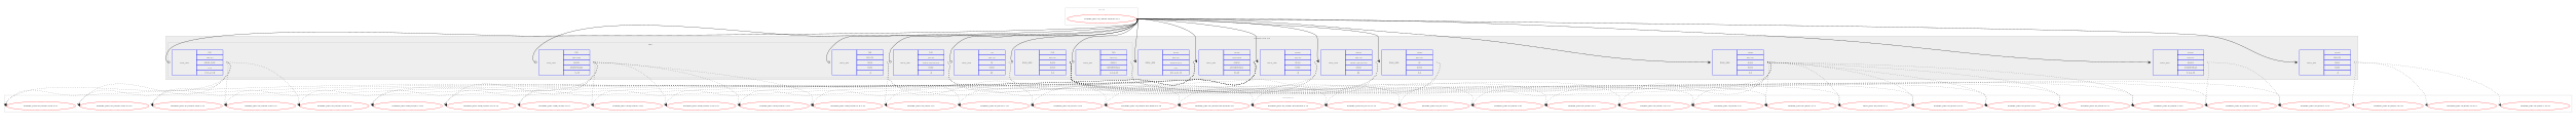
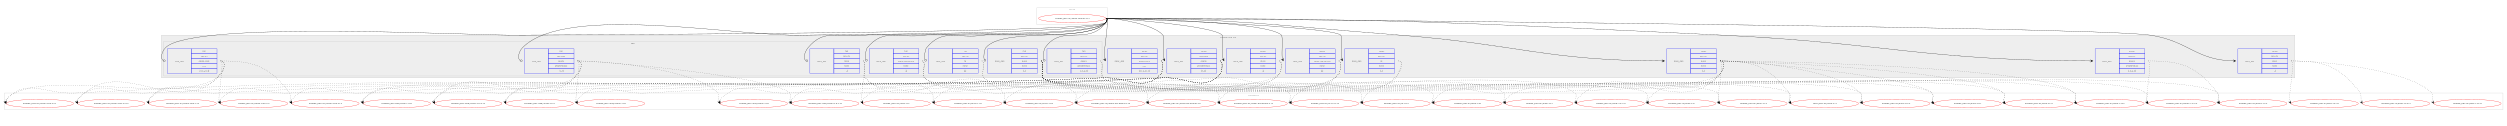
  digraph {
    compound=true
    concentrate=true
    fontname="Comic Neue"
    fontsize=10
    newrank=true
    rankdir=TB
    ranksep=1.5
    node [color=red fontname="Comic Neue" fontsize=10]
    edge [arrowhead=vee fontname="Comic Neue" headport=w style=dotted tailport=e weight=100]
    n1 [label="portage://dev-ml/opam-format-2.1.3" width=4]
    n2 [color=blue label=<<TABLE BORDER="0" CELLBORDER="1" CELLSPACING="0" CELLPADDING="4" WIDTH="220"><TR><TD ROWSPAN="6" CELLPADDING="30">pack_dep</TD></TR><TR><TD WIDTH="110">install</TD></TR><TR><TD>dev-lang</TD></TR><TR><TD>ocaml</TD></TR><TR><TD>greaterequal</TD></TR><TR><TD>[4,,,4]</TD></TR></TABLE>> shape=none]
    n3 [color=blue label=<<TABLE BORDER="0" CELLBORDER="1" CELLSPACING="0" CELLPADDING="4" WIDTH="220"><TR><TD ROWSPAN="6" CELLPADDING="30">pack_dep</TD></TR><TR><TD WIDTH="110">install</TD></TR><TR><TD>dev-ml</TD></TR><TR><TD>cppo</TD></TR><TR><TD>none</TD></TR><TR><TD>[,,]</TD></TR></TABLE>> shape=none]
    n4 [color=blue label=<<TABLE BORDER="0" CELLBORDER="1" CELLSPACING="0" CELLPADDING="4" WIDTH="220"><TR><TD ROWSPAN="6" CELLPADDING="30">pack_dep</TD></TR><TR><TD WIDTH="110">install</TD></TR><TR><TD>dev-ml</TD></TR><TR><TD>dose3</TD></TR><TR><TD>greaterequal</TD></TR><TR><TD>[6.0,,,6.0]</TD></TR></TABLE>> shape=none]
    n5 [color=blue label=<<TABLE BORDER="0" CELLBORDER="1" CELLSPACING="0" CELLPADDING="4" WIDTH="220"><TR><TD ROWSPAN="6" CELLPADDING="30">pack_dep</TD></TR><TR><TD WIDTH="110">install</TD></TR><TR><TD>dev-ml</TD></TR><TR><TD>dune</TD></TR><TR><TD>none</TD></TR><TR><TD>[,,]</TD></TR></TABLE>> shape=none]
    n6 [color=blue label=<<TABLE BORDER="0" CELLBORDER="1" CELLSPACING="0" CELLPADDING="4" WIDTH="220"><TR><TD ROWSPAN="6" CELLPADDING="30">pack_dep</TD></TR><TR><TD WIDTH="110">install</TD></TR><TR><TD>dev-ml</TD></TR><TR><TD>mccs</TD></TR><TR><TD>none</TD></TR><TR><TD>[,,]</TD></TR></TABLE>> shape=none]
    n7 [color=blue label=<<TABLE BORDER="0" CELLBORDER="1" CELLSPACING="0" CELLPADDING="4" WIDTH="220"><TR><TD ROWSPAN="6" CELLPADDING="30">pack_dep</TD></TR><TR><TD WIDTH="110">install</TD></TR><TR><TD>dev-ml</TD></TR><TR><TD>opam-core</TD></TR><TR><TD>tilde</TD></TR><TR><TD>[2.1.3,,,2.1.3]</TD></TR></TABLE>> shape=none]
    n8 [color=blue label=<<TABLE BORDER="0" CELLBORDER="1" CELLSPACING="0" CELLPADDING="4" WIDTH="220"><TR><TD ROWSPAN="6" CELLPADDING="30">pack_dep</TD></TR><TR><TD WIDTH="110">install</TD></TR><TR><TD>dev-ml</TD></TR><TR><TD>opam-file-format</TD></TR><TR><TD>none</TD></TR><TR><TD>[,,]</TD></TR></TABLE>> shape=none]
    n9 [color=blue label=<<TABLE BORDER="0" CELLBORDER="1" CELLSPACING="0" CELLPADDING="4" WIDTH="220"><TR><TD ROWSPAN="6" CELLPADDING="30">pack_dep</TD></TR><TR><TD WIDTH="110">install</TD></TR><TR><TD>dev-ml</TD></TR><TR><TD>re</TD></TR><TR><TD>none</TD></TR><TR><TD>[,,]</TD></TR></TABLE>> shape=none]
    n10 [color=blue label=<<TABLE BORDER="0" CELLBORDER="1" CELLSPACING="0" CELLPADDING="4" WIDTH="220"><TR><TD ROWSPAN="6" CELLPADDING="30">pack_dep</TD></TR><TR><TD WIDTH="110">run</TD></TR><TR><TD>dev-lang</TD></TR><TR><TD>ocaml</TD></TR><TR><TD>greaterequal</TD></TR><TR><TD>[4,,,4]</TD></TR></TABLE>> shape=none]
    n11 [color=blue label=<<TABLE BORDER="0" CELLBORDER="1" CELLSPACING="0" CELLPADDING="4" WIDTH="220"><TR><TD ROWSPAN="6" CELLPADDING="30">pack_dep</TD></TR><TR><TD WIDTH="110">run</TD></TR><TR><TD>dev-ml</TD></TR><TR><TD>dose3</TD></TR><TR><TD>greaterequal</TD></TR><TR><TD>[6.0,,,6.0]</TD></TR></TABLE>> shape=none]
    n12 [color=blue label=<<TABLE BORDER="0" CELLBORDER="1" CELLSPACING="0" CELLPADDING="4" WIDTH="220"><TR><TD ROWSPAN="6" CELLPADDING="30">pack_dep</TD></TR><TR><TD WIDTH="110">run</TD></TR><TR><TD>dev-ml</TD></TR><TR><TD>dune</TD></TR><TR><TD>none</TD></TR><TR><TD>[,,]</TD></TR></TABLE>> shape=none]
    n13 [color=blue label=<<TABLE BORDER="0" CELLBORDER="1" CELLSPACING="0" CELLPADDING="4" WIDTH="220"><TR><TD ROWSPAN="6" CELLPADDING="30">pack_dep</TD></TR><TR><TD WIDTH="110">run</TD></TR><TR><TD>dev-ml</TD></TR><TR><TD>mccs</TD></TR><TR><TD>none</TD></TR><TR><TD>[,,]</TD></TR></TABLE>> shape=none]
    n14 [color=blue label=<<TABLE BORDER="0" CELLBORDER="1" CELLSPACING="0" CELLPADDING="4" WIDTH="220"><TR><TD ROWSPAN="6" CELLPADDING="30">pack_dep</TD></TR><TR><TD WIDTH="110">run</TD></TR><TR><TD>dev-ml</TD></TR><TR><TD>opam-core</TD></TR><TR><TD>tilde</TD></TR><TR><TD>[2.1.3,,,2.1.3]</TD></TR></TABLE>> shape=none]
    n15 [color=blue label=<<TABLE BORDER="0" CELLBORDER="1" CELLSPACING="0" CELLPADDING="4" WIDTH="220"><TR><TD ROWSPAN="6" CELLPADDING="30">pack_dep</TD></TR><TR><TD WIDTH="110">run</TD></TR><TR><TD>dev-ml</TD></TR><TR><TD>opam-file-format</TD></TR><TR><TD>none</TD></TR><TR><TD>[,,]</TD></TR></TABLE>> shape=none]
    n16 [color=blue label=<<TABLE BORDER="0" CELLBORDER="1" CELLSPACING="0" CELLPADDING="4" WIDTH="220"><TR><TD ROWSPAN="6" CELLPADDING="30">pack_dep</TD></TR><TR><TD WIDTH="110">run</TD></TR><TR><TD>dev-ml</TD></TR><TR><TD>re</TD></TR><TR><TD>none</TD></TR><TR><TD>[,,]</TD></TR></TABLE>> shape=none]
    n17 [label="portage://dev-lang/ocaml-4.14.2" width=4]
    n18 [label="portage://dev-lang/ocaml-4.14.1" width=4]
    n19 [label="portage://dev-lang/ocaml-4.16.1" width=4]
    n20 [label="portage://dev-lang/ocaml-4.12.1" width=4]
    n21 [label="portage://dev-lang/ocaml-4.11.2-r2" width=4]
    n22 [label="portage://dev-lang/ocaml-4.10.2-r3" width=4]
-   n23 [label="portage://dev-lang/ocaml-4.09.0-r3" width=4]
    n24 [label="portage://dev-ml/dose-1.6.9-r1" width=4]
    n25 [label="portage://dev-ml/cppo-1.6.8-r1" width=4]
    n26 [label="portage://dev-ml/cppo-1.6.7-r1" width=4]
    n27 [label="portage://dev-ml/dose3-7.0.0-r1" width=4]
    n28 [label="portage://dev-ml/dose3-7.0.0" width=4]
    n29 [label="portage://dev-ml/dune-3.16.0" width=4]
    n30 [label="portage://dev-ml/dune-3.13.1" width=4]
    n31 [label="portage://dev-ml/dune-3.11.1" width=4]
    n32 [label="portage://dev-ml/dune-3.10.0" width=4]
    n33 [label="cppo://dev-ml/dune-3.7.1" width=4]
    n34 [label="portage://dev-ml/dune-3.7.0" width=4]
    n35 [label="portage://dev-ml/dune-3.6.2" width=4]
    n36 [label="portage://dev-ml/dune-2.9.3-r3" width=4]
    n37 [label="portage://dev-ml/dune-2.9.1" width=4]
    n38 [label="portage://dev-ml/dune-2.8.4" width=4]
    n39 [label="portage://dev-ml/mccs-1.1.17" width=4]
    n40 [label="portage://dev-ml/mccs-1.1.14" width=4]
    n41 [label="portage://dev-ml/mccs-1.1.13" width=4]
    n42 [label="portage://dev-ml/opam-core-2.1.5" width=4]
    n43 [label="portage://dev-ml/opam-core-2.1.3" width=4]
    n44 [label="portage://dev-ml/opam-core-2.1.2" width=4]
    n45 [label="portage://dev-ml/opam-core-2.0.10" width=4]
    n46 [label="portage://dev-ml/opam-core-2.0.9" width=4]
    n47 [label="portage://dev-ml/opam-file-format-2.1.6" width=4]
    n48 [label="portage://dev-ml/opam-file-format-2.1.5" width=4]
    n49 [label="portage://dev-ml/opam-file-format-2.1.3" width=4]
    n50 [label="portage://dev-ml/re-1.11.0" width=4]
    n51 [label="portage://dev-ml/re-1.10.4-r2" width=4]
    subgraph cluster_1 {
      color=gray
      label=<<i>ebuild</i>>
      n1
    }
    subgraph cluster_2 {
      color=gray
      label=<<i>dependencies</i>>
      subgraph cluster_3 {
        color=gray
        fillcolor="#eeeeee"
        label=<<i>compile</i>>
        style=filled
        subgraph sub_4 {
          color=gray
          fillcolor="#eeeeee"
          label=<<i>compile</i>>
          style=filled
          n2
        }
        subgraph sub_5 {
          color=gray
          fillcolor="#eeeeee"
          label=<<i>compile</i>>
          style=filled
          n3
        }
        subgraph sub_6 {
          color=gray
          fillcolor="#eeeeee"
          label=<<i>compile</i>>
          style=filled
          n4
        }
        subgraph sub_7 {
          color=gray
          fillcolor="#eeeeee"
          label=<<i>compile</i>>
          style=filled
          n5
        }
        subgraph sub_8 {
          color=gray
          fillcolor="#eeeeee"
          label=<<i>compile</i>>
          style=filled
          n6
        }
        subgraph sub_9 {
          color=gray
          fillcolor="#eeeeee"
          label=<<i>compile</i>>
          style=filled
          n7
        }
        subgraph sub_10 {
          color=gray
          fillcolor="#eeeeee"
          label=<<i>compile</i>>
          style=filled
          n8
        }
        subgraph sub_11 {
          color=gray
          fillcolor="#eeeeee"
          label=<<i>compile</i>>
          style=filled
          n9
        }
      }
      subgraph cluster_12 {
        color=gray
        fillcolor="#eeeeee"
        label=<<i>compile and run</i>>
        style=filled
      }
      subgraph cluster_13 {
        color=gray
        fillcolor="#eeeeee"
        label=<<i>run</i>>
        style=filled
        subgraph sub_14 {
          color=gray
          fillcolor="#eeeeee"
          label=<<i>run</i>>
          style=filled
          n10
        }
        subgraph sub_15 {
          color=gray
          fillcolor="#eeeeee"
          label=<<i>run</i>>
          style=filled
          n11
        }
        subgraph sub_16 {
          color=gray
          fillcolor="#eeeeee"
          label=<<i>run</i>>
          style=filled
          n12
        }
        subgraph sub_17 {
          color=gray
          fillcolor="#eeeeee"
          label=<<i>run</i>>
          style=filled
          n13
        }
        subgraph sub_18 {
          color=gray
          fillcolor="#eeeeee"
          label=<<i>run</i>>
          style=filled
          n14
        }
        subgraph sub_19 {
          color=gray
          fillcolor="#eeeeee"
          label=<<i>run</i>>
          style=filled
          n15
        }
        subgraph sub_20 {
          color=gray
          fillcolor="#eeeeee"
          label=<<i>run</i>>
          style=filled
          n16
        }
      }
    }
    subgraph cluster_21 {
      color=gray
      label=<<i>candidates</i>>
      rank=same
      subgraph sub_22 {
        color=black
        label=<<i>candidates</i>>
        nodesep=1
        rank=same
        n17
        n18
        n19
        n20
        n21
        n22
-       n23
      }
      subgraph sub_23 {
        color=black
        label=<<i>candidates</i>>
        nodesep=1
        rank=same
        n24
        n25
        n26
      }
      subgraph sub_24 {
        color=black
        label=<<i>candidates</i>>
        nodesep=1
        rank=same
        n27
        n28
      }
      subgraph sub_25 {
        color=black
        label=<<i>candidates</i>>
        nodesep=1
        rank=same
        n29
        n30
        n31
        n32
        n33
        n34
        n35
        n36
        n37
        n38
      }
      subgraph sub_26 {
        color=black
        label=<<i>candidates</i>>
        nodesep=1
        rank=same
        n39
        n40
        n41
      }
      subgraph sub_27 {
        color=black
        label=<<i>candidates</i>>
        nodesep=1
        rank=same
        n42
        n43
        n44
        n45
        n46
      }
      subgraph sub_28 {
        color=black
        label=<<i>candidates</i>>
        nodesep=1
        rank=same
        n47
        n48
        n49
      }
      subgraph sub_29 {
        color=black
        label=<<i>candidates</i>>
        nodesep=1
        rank=same
        n50
        n51
      }
      subgraph sub_30 {
        color=black
        label=<<i>candidates</i>>
        nodesep=1
        rank=same
        n17
        n18
        n19
        n20
        n21
        n22
-       n23
      }
      subgraph sub_31 {
        color=black
        label=<<i>candidates</i>>
        nodesep=1
        rank=same
        n27
        n28
      }
      subgraph sub_32 {
        color=black
        label=<<i>candidates</i>>
        nodesep=1
        rank=same
        n39
        n40
        n41
      }
      subgraph sub_33 {
        color=black
        label=<<i>candidates</i>>
        nodesep=1
        rank=same
        n29
        n30
        n31
        n32
        n33
        n34
        n35
        n36
        n37
        n38
      }
      subgraph sub_34 {
        color=black
        label=<<i>candidates</i>>
        nodesep=1
        rank=same
        n42
        n43
        n44
        n45
        n46
      }
      subgraph sub_35 {
        color=black
        label=<<i>candidates</i>>
        nodesep=1
        rank=same
        n47
        n48
        n49
      }
      subgraph sub_36 {
        color=black
        label=<<i>candidates</i>>
        nodesep=1
        rank=same
        n50
        n51
      }
    }
    n1 -> n2 [style=solid weight=20]
    n1 -> n3 [style=solid weight=20]
    n1 -> n4 [style=solid weight=20]
    n1 -> n5 [style=solid weight=20]
    n1 -> n6 [style=solid weight=20]
    n1 -> n7 [style=solid weight=20]
    n1 -> n8 [style=solid weight=20]
    n1 -> n9 [style=solid weight=20]
    n1 -> n10 [arrowhead=odot style=solid weight=20]
    n1 -> n11 [arrowhead=odot style=solid weight=20]
    n1 -> n12 [arrowhead=odot style=solid weight=20]
    n1 -> n13 [arrowhead=odot style=solid weight=20]
    n1 -> n14 [arrowhead=odot style=solid weight=20]
    n1 -> n15 [arrowhead=odot style=solid weight=20]
    n1 -> n16 [arrowhead=odot style=solid weight=20]
    n2 -> n17
    n2 -> n18
    n2 -> n19
    n2 -> n20
    n2 -> n21
    n2 -> n22
-   n2 -> n23
    n3 -> n24
    n3 -> n25
    n3 -> n26
    n4 -> n27
    n4 -> n28
    n5 -> n29
    n5 -> n30
    n5 -> n31
    n5 -> n32
    n5 -> n33
    n5 -> n34
    n5 -> n35
    n5 -> n36
    n5 -> n37
    n5 -> n38
    n6 -> n39
    n6 -> n40
    n6 -> n41
    n7 -> n42
    n7 -> n43
    n7 -> n44
    n7 -> n45
    n7 -> n46
    n8 -> n47
    n8 -> n48
    n8 -> n49
    n9 -> n50
    n9 -> n51
    n10 -> n17
    n10 -> n18
    n10 -> n19
    n10 -> n20
    n10 -> n21
    n10 -> n22
-   n10 -> n23
    n11 -> n27
    n11 -> n28
    n12 -> n29
    n12 -> n30
    n12 -> n31
    n12 -> n32
    n12 -> n33
    n12 -> n34
    n12 -> n35
    n12 -> n36
    n12 -> n37
    n12 -> n38
    n13 -> n39
    n13 -> n40
    n13 -> n41
    n14 -> n42
    n14 -> n43
    n14 -> n44
    n14 -> n45
    n14 -> n46
    n15 -> n47
    n15 -> n48
    n15 -> n49
    n16 -> n50
    n16 -> n51
  }
